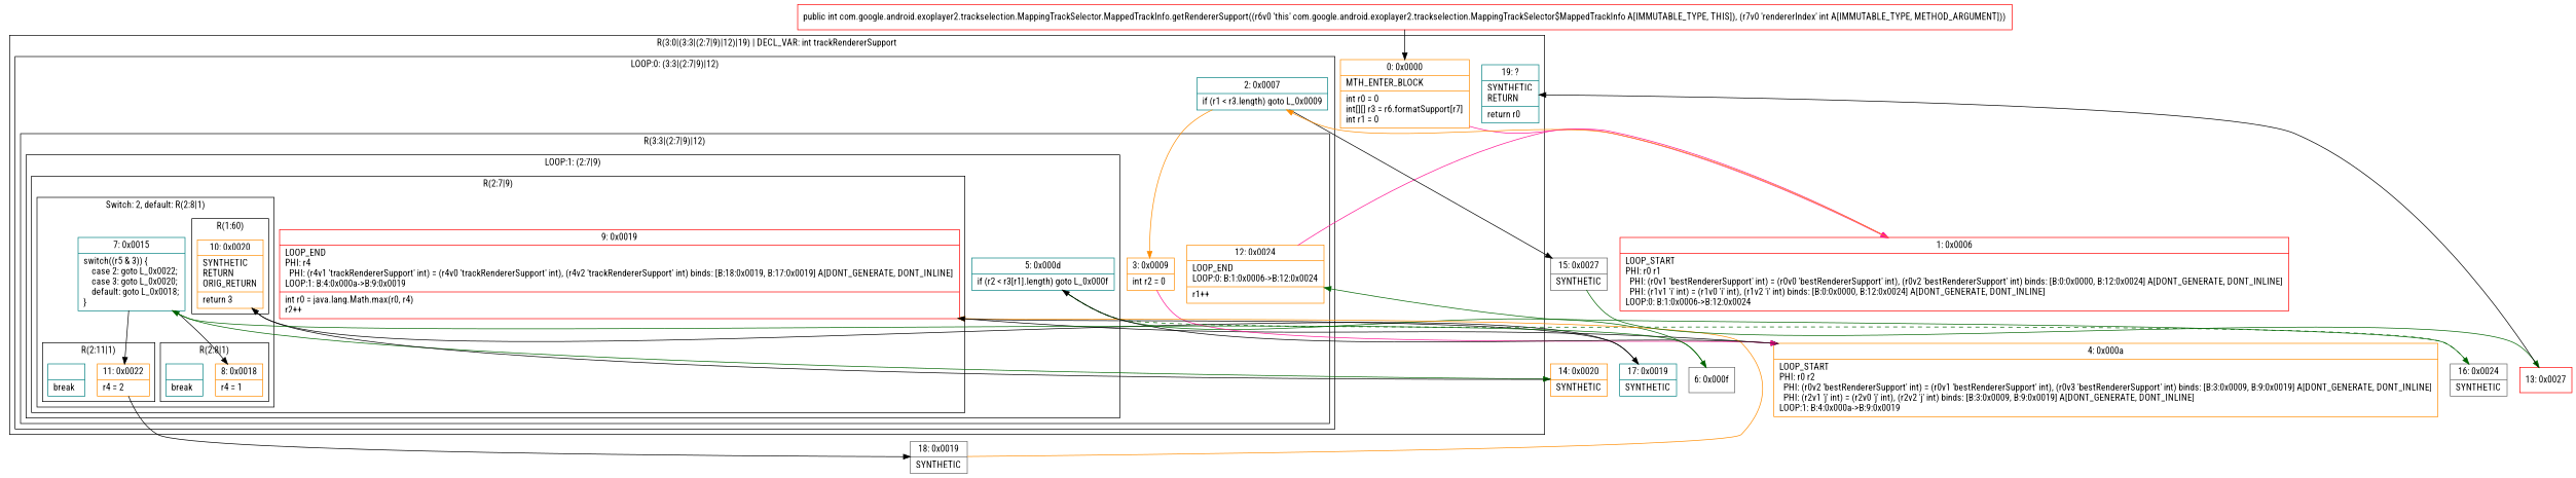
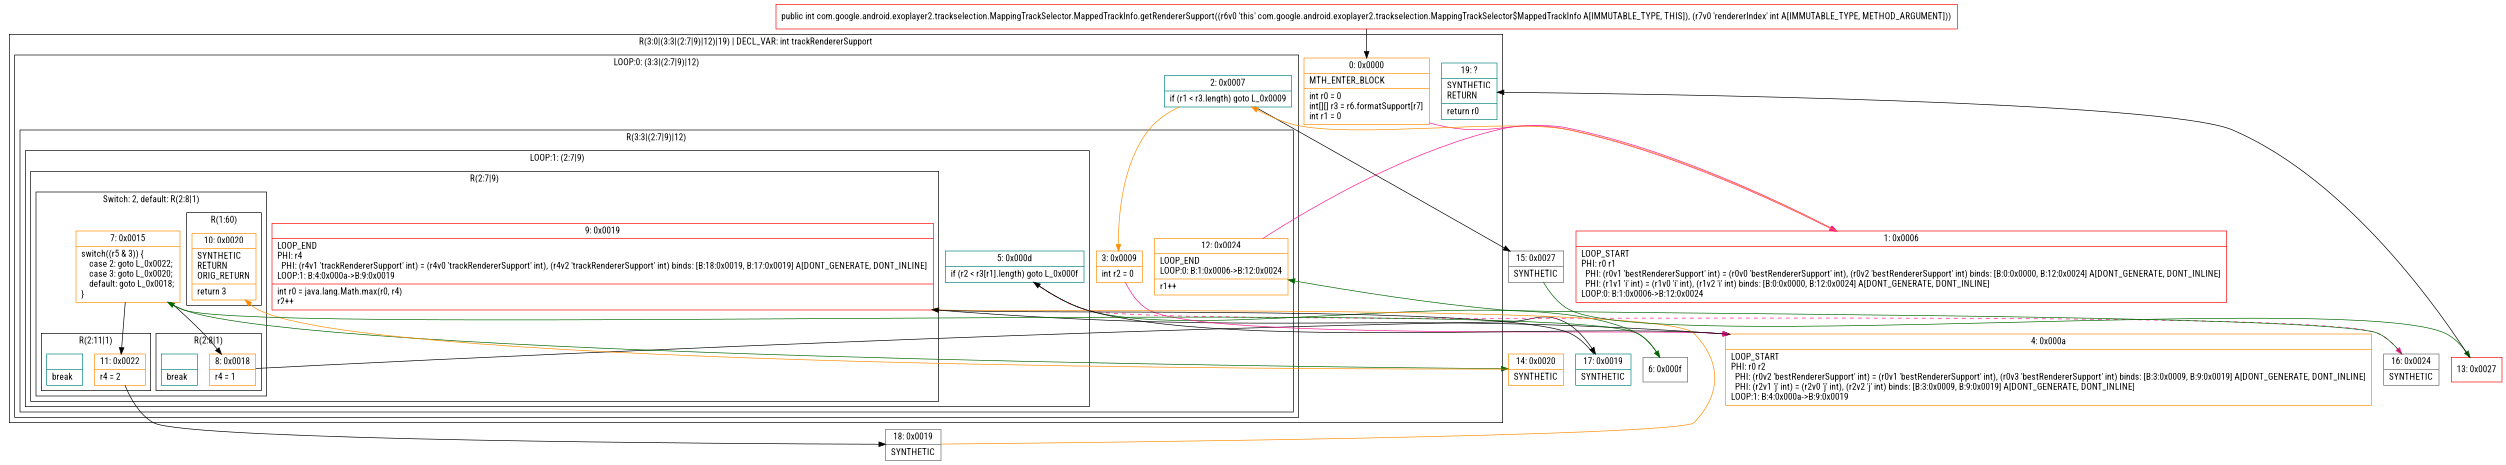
  digraph {
    fontname="Roboto Condensed"
    node [color=darkorange fontname="Roboto Condensed" shape=record]
    edge [color=black fontname="Roboto Condensed"]
    n1 [label="{11\:\ 0x0022|r4 = 2\l}"]
    n2 [color=teal label="{|break\l}"]
    n3 [label="{10\:\ 0x0020|SYNTHETIC\lRETURN\lORIG_RETURN\l|return 3\l}"]
    n4 [label="{8\:\ 0x0018|r4 = 1\l}"]
    n5 [color=teal label="{|break\l}"]
-   n6 [color=teal label="{7\:\ 0x0015|switch((r5 & 3)) \{\l    case 2: goto L_0x0022;\l    case 3: goto L_0x0020;\l    default: goto L_0x0018;\l\}\l}"]
+   n6 [label="{7\:\ 0x0015|switch((r5 & 3)) \{\l    case 2: goto L_0x0022;\l    case 3: goto L_0x0020;\l    default: goto L_0x0018;\l\}\l}"]
    n7 [color=red label="{9\:\ 0x0019|LOOP_END\lPHI: r4 \l  PHI: (r4v1 'trackRendererSupport' int) = (r4v0 'trackRendererSupport' int), (r4v2 'trackRendererSupport' int) binds: [B:18:0x0019, B:17:0x0019] A[DONT_GENERATE, DONT_INLINE]\lLOOP:1: B:4:0x000a\-\>B:9:0x0019\l|int r0 = java.lang.Math.max(r0, r4)\lr2++\l}"]
    n8 [color=teal label="{5\:\ 0x000d|if (r2 \< r3[r1].length) goto L_0x000f\l}"]
    n9 [label="{3\:\ 0x0009|int r2 = 0\l}"]
    n10 [label="{12\:\ 0x0024|LOOP_END\lLOOP:0: B:1:0x0006\-\>B:12:0x0024\l|r1++\l}"]
    n11 [color=teal label="{2\:\ 0x0007|if (r1 \< r3.length) goto L_0x0009\l}"]
    n12 [label="{0\:\ 0x0000|MTH_ENTER_BLOCK\l|int r0 = 0\lint[][] r3 = r6.formatSupport[r7]\lint r1 = 0\l}"]
    n13 [color=teal label="{19\:\ ?|SYNTHETIC\lRETURN\l|return r0\l}"]
    n14 [color=gray40 label="{18\:\ 0x0019|SYNTHETIC\l}"]
    n15 [color=teal label="{17\:\ 0x0019|SYNTHETIC\l}"]
    n16 [label="{14\:\ 0x0020|SYNTHETIC\l}"]
    n17 [label="{4\:\ 0x000a|LOOP_START\lPHI: r0 r2 \l  PHI: (r0v2 'bestRendererSupport' int) = (r0v1 'bestRendererSupport' int), (r0v3 'bestRendererSupport' int) binds: [B:3:0x0009, B:9:0x0019] A[DONT_GENERATE, DONT_INLINE]\l  PHI: (r2v1 'j' int) = (r2v0 'j' int), (r2v2 'j' int) binds: [B:3:0x0009, B:9:0x0019] A[DONT_GENERATE, DONT_INLINE]\lLOOP:1: B:4:0x000a\-\>B:9:0x0019\l}"]
    n18 [color=gray40 label="{6\:\ 0x000f}"]
    n19 [color=gray40 label="{16\:\ 0x0024|SYNTHETIC\l}"]
    n20 [color=red label="{1\:\ 0x0006|LOOP_START\lPHI: r0 r1 \l  PHI: (r0v1 'bestRendererSupport' int) = (r0v0 'bestRendererSupport' int), (r0v2 'bestRendererSupport' int) binds: [B:0:0x0000, B:12:0x0024] A[DONT_GENERATE, DONT_INLINE]\l  PHI: (r1v1 'i' int) = (r1v0 'i' int), (r1v2 'i' int) binds: [B:0:0x0000, B:12:0x0024] A[DONT_GENERATE, DONT_INLINE]\lLOOP:0: B:1:0x0006\-\>B:12:0x0024\l}"]
    n21 [color=gray40 label="{15\:\ 0x0027|SYNTHETIC\l}"]
    n22 [color=red label="{13\:\ 0x0027}"]
    n23 [color=red label="{public int com.google.android.exoplayer2.trackselection.MappingTrackSelector.MappedTrackInfo.getRendererSupport((r6v0 'this' com.google.android.exoplayer2.trackselection.MappingTrackSelector$MappedTrackInfo A[IMMUTABLE_TYPE, THIS]), (r7v0 'rendererIndex' int A[IMMUTABLE_TYPE, METHOD_ARGUMENT])) }"]
    subgraph cluster_1 {
      label="R(3:0|(3:3|(2:7|9)|12)|19) | DECL_VAR: int trackRendererSupport\l"
      n12
      n13
      subgraph cluster_2 {
        label="LOOP:0: (3:3|(2:7|9)|12)"
        n11
        subgraph cluster_3 {
          label="R(3:3|(2:7|9)|12)"
          n9
          n10
          subgraph cluster_4 {
            label="LOOP:1: (2:7|9)"
            n8
            subgraph cluster_5 {
              label="R(2:7|9)"
              n7
              subgraph cluster_6 {
                label="Switch: 2, default: R(2:8|1)"
                n6
                subgraph cluster_7 {
                  label="R(2:11|1)"
                  n1
                  n2
                }
                subgraph cluster_8 {
                  label="R(1:60)"
                  n3
                }
                subgraph cluster_9 {
                  label="R(2:8|1)"
                  n4
                  n5
                }
              }
            }
          }
        }
      }
    }
    n1 -> n14
-   n3 -> n15
+   n4 -> n15
    n6 -> n1
    n6 -> n4
    n6 -> n16 [color=darkgreen]
    n7 -> n17
    n8 -> n18 [color=darkgreen]
-   n8 -> n19 [color=darkgreen style=dashed]
+   n8 -> n19 [color=deeppink style=dashed]
    n9 -> n17 [color=deeppink]
    n10 -> n20 [color=deeppink]
    n11 -> n9 [color=darkorange]
    n11 -> n21 [style=solid]
    n12 -> n20 [color=deeppink]
    n14 -> n7 [color=darkorange]
    n15 -> n7
-   n16 -> n3
+   n16 -> n3 [color=darkorange]
    n17 -> n8
    n18 -> n6 [color=darkgreen]
    n19 -> n10 [color=darkgreen]
    n20 -> n11 [color=darkorange]
    n21 -> n22 [color=darkgreen]
    n22 -> n13
    n23 -> n12
  }
